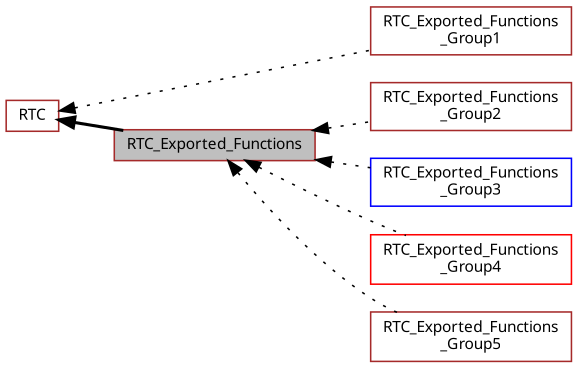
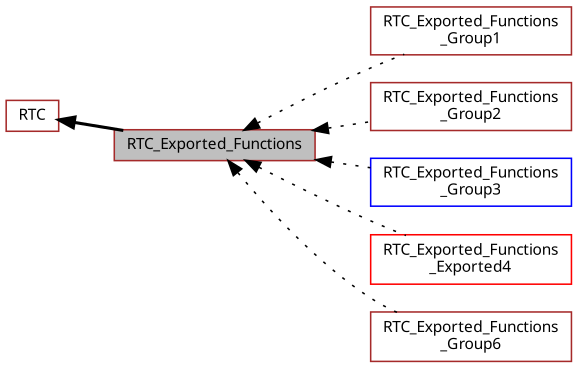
  digraph {
    fontname="Noto Sans"
    rankdir=LR
    node [color=brown fillcolor=white fontname="Noto Sans" fontsize=10 shape=record style=filled]
    edge [dir=back fontname="Noto Sans" fontsize=10 labelfontname=Helvetica labelfontsize=10 shape=plaintext style=dotted]
    n1 [height=0.2 label=RTC width=0.4]
    n2 [fillcolor=grey75 fontcolor=black height=0.2 label=RTC_Exported_Functions width=0.4]
    n3 [height=0.2 label="RTC_Exported_Functions\l_Group1" width=0.4]
    n4 [height=0.2 label="RTC_Exported_Functions\l_Group2" width=0.4]
    n5 [color=blue height=0.2 label="RTC_Exported_Functions\l_Group3" width=0.4]
-   n6 [color=red height=0.2 label="RTC_Exported_Functions\l_Group4" width=0.4]
-   n7 [height=0.2 label="RTC_Exported_Functions\l_Group5" width=0.4]
+   n6 [color=red height=0.2 label="RTC_Exported_Functions\l_Exported4" width=0.4]
+   n7 [height=0.2 label="RTC_Exported_Functions\l_Group6" width=0.4]
    n1 -> n2 [style=bold]
-   n1 -> n3
+   n2 -> n3
    n2 -> n4
    n2 -> n5
    n2 -> n6
    n2 -> n7
  }
